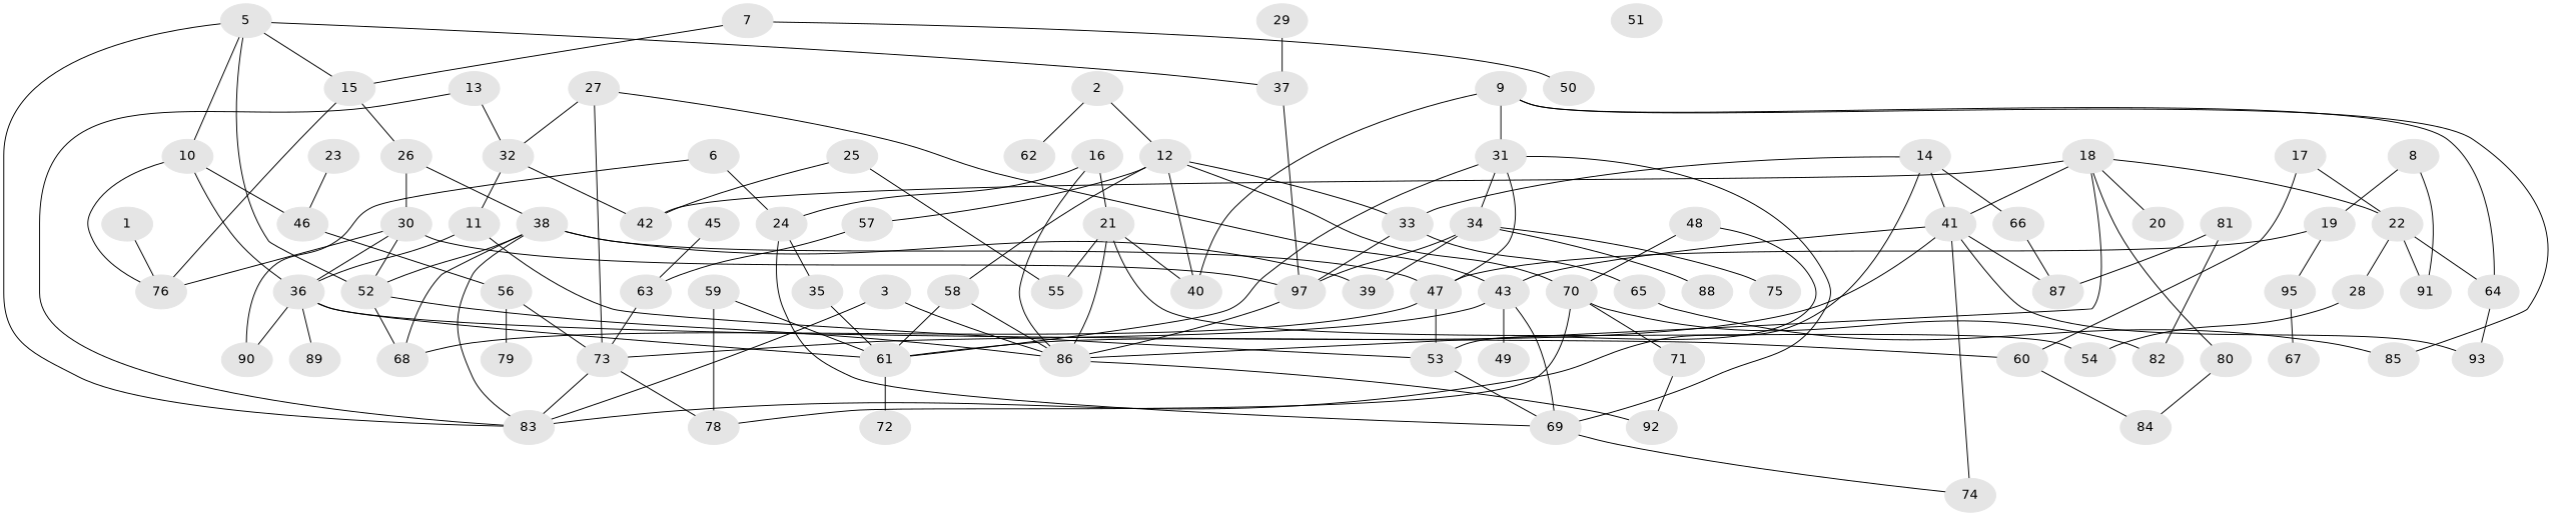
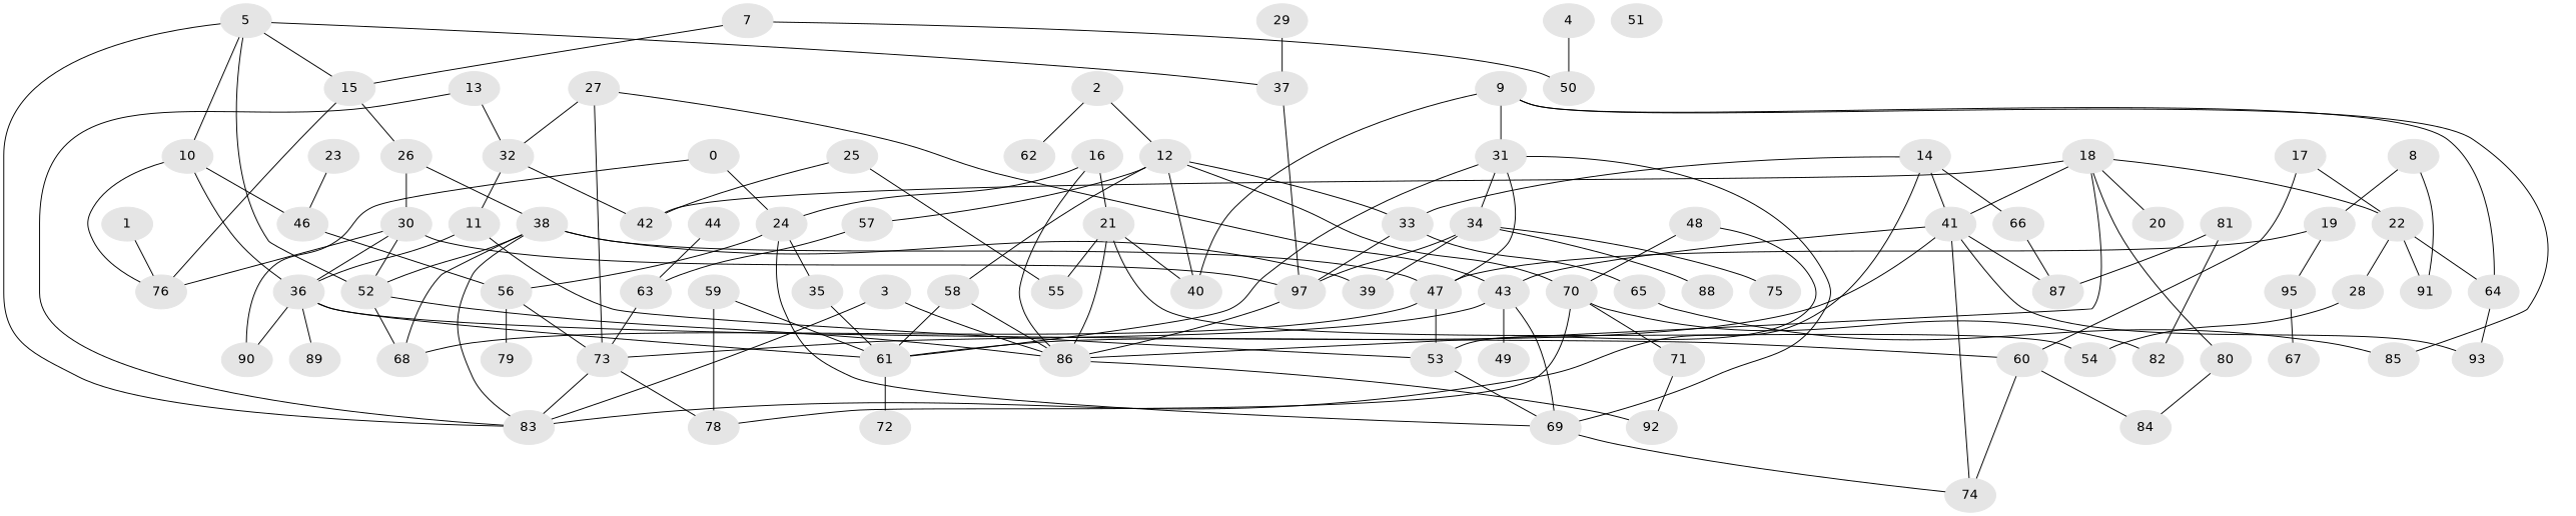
  graph {
    fontname="DejaVu Sans"
    node [color=gray90 fontname="DejaVu Sans" style=filled]
    edge [fontname="DejaVu Sans"]
    1
    76
    2
    12
    62
    40
    33
    57
    58
    70
    3
    83
    86
    92
+   4
    50
    5
    10
    15
    37
    52
    36
    46
    26
    n25 [label=97]
    68
-   6
+   6 [label=0]
    24
    90
    35
    56
    69
    7
    8
    19
    91
    n37 [label=95]
    47
    9
    31
    64
    85
    34
    61
    93
    60
    89
    11
    53
    65
    63
    78
    71
    82
    13
    32
    42
    14
    41
    66
    43
    74
    87
    30
    38
    16
    21
    54
    55
    17
    22
    28
    84
    18
    20
    80
    67
    23
    73
    79
    25
    39
    27
    49
    29
    75
    88
    72
-   44 [label=45]
+   44
    48
    51
    59
    81
    1 -- 76
    2 -- 12
    2 -- 62
    12 -- 40
    12 -- 33
    12 -- 57
    12 -- 58
    12 -- 70
    33 -- n25
    33 -- 65
    57 -- 63
    58 -- 86
    58 -- 61
    70 -- 78
    70 -- 71
    70 -- 82
    3 -- 83
    3 -- 86
    86 -- 92
+   4 -- 50
    5 -- 83
    5 -- 10
    5 -- 15
    5 -- 37
    5 -- 52
    10 -- 76
    10 -- 36
    10 -- 46
    15 -- 76
    15 -- 26
    37 -- n25
    52 -- 86
    52 -- 68
    36 -- 90
    36 -- 61
    36 -- 60
    36 -- 89
    46 -- 56
    26 -- 30
    26 -- 38
    n25 -- 86
    6 -- 24
    6 -- 90
    24 -- 35
+   24 -- 56
    24 -- 69
    35 -- 61
    56 -- 73
    56 -- 79
    69 -- 74
    7 -- 50
    7 -- 15
    8 -- 19
    8 -- 91
    19 -- n37
    19 -- 47
    n37 -- 67
    47 -- 68
    47 -- 53
    9 -- 40
    9 -- 31
    9 -- 64
    9 -- 85
    31 -- 69
    31 -- 47
    31 -- 34
    31 -- 61
    64 -- 93
    34 -- n25
    34 -- 39
    34 -- 75
    34 -- 88
    61 -- 72
+   60 -- 74
    60 -- 84
    11 -- 36
    11 -- 53
    53 -- 69
    65 -- 85
    63 -- 73
    71 -- 92
    13 -- 83
    13 -- 32
    32 -- 11
    32 -- 42
    14 -- 33
    14 -- 83
    14 -- 41
    14 -- 66
    41 -- 61
    41 -- 93
    41 -- 43
    41 -- 74
    41 -- 87
    66 -- 87
    43 -- 69
    43 -- 73
    43 -- 49
    30 -- 76
    30 -- 52
    30 -- 36
    30 -- n25
    38 -- 83
    38 -- 52
    38 -- 68
    38 -- 47
    38 -- 39
    16 -- 86
    16 -- 24
    16 -- 21
    21 -- 40
    21 -- 86
    21 -- 54
    21 -- 55
    17 -- 60
    17 -- 22
    22 -- 91
    22 -- 64
    22 -- 28
    28 -- 54
    18 -- 86
    18 -- 42
    18 -- 41
    18 -- 22
    18 -- 20
    18 -- 80
    80 -- 84
    23 -- 46
    73 -- 83
    73 -- 78
    25 -- 42
    25 -- 55
    27 -- 32
    27 -- 43
    27 -- 73
    29 -- 37
    44 -- 63
    48 -- 70
    48 -- 53
    59 -- 61
    59 -- 78
    81 -- 82
    81 -- 87
  }
